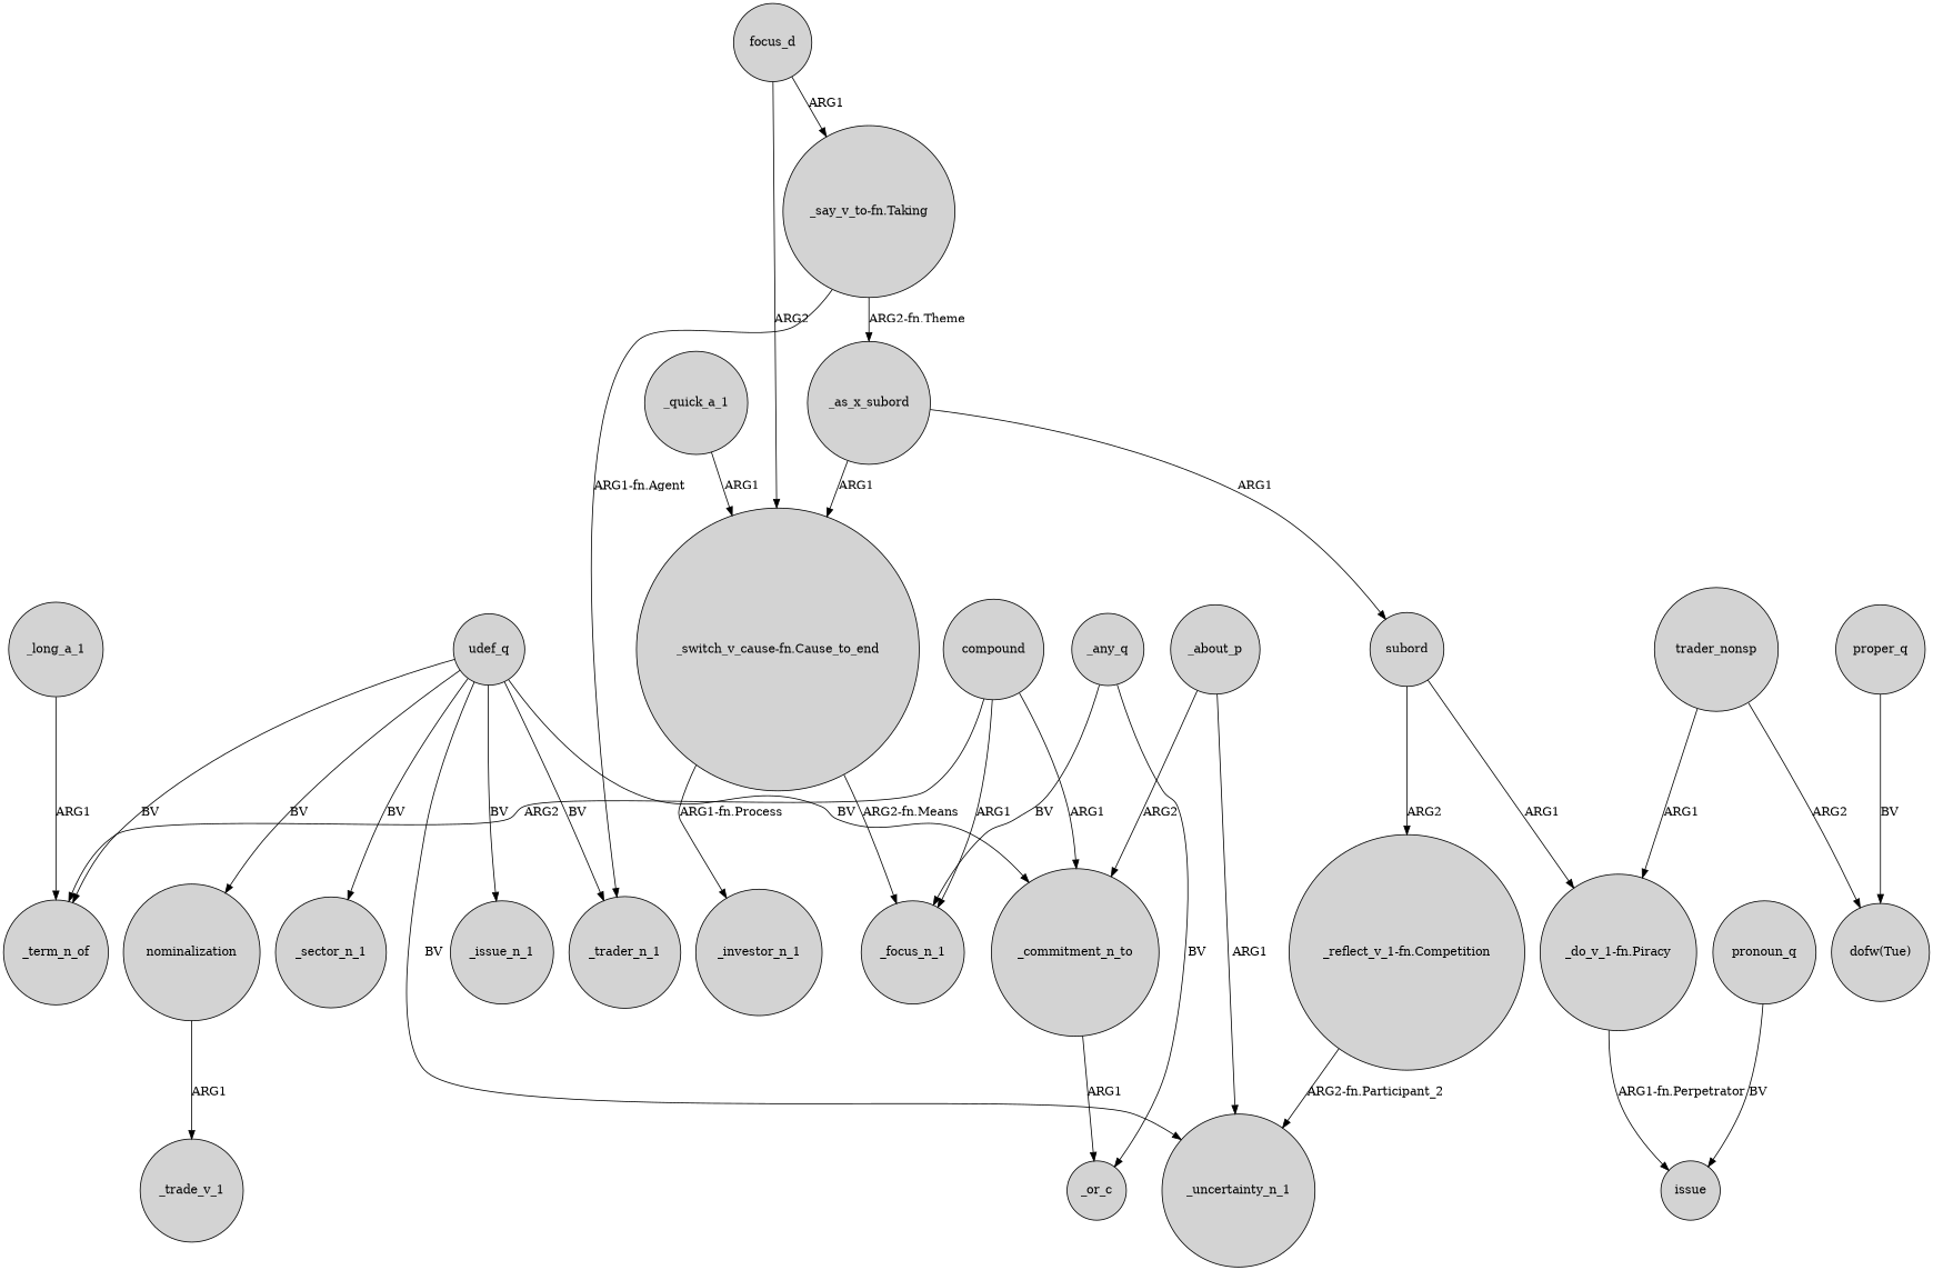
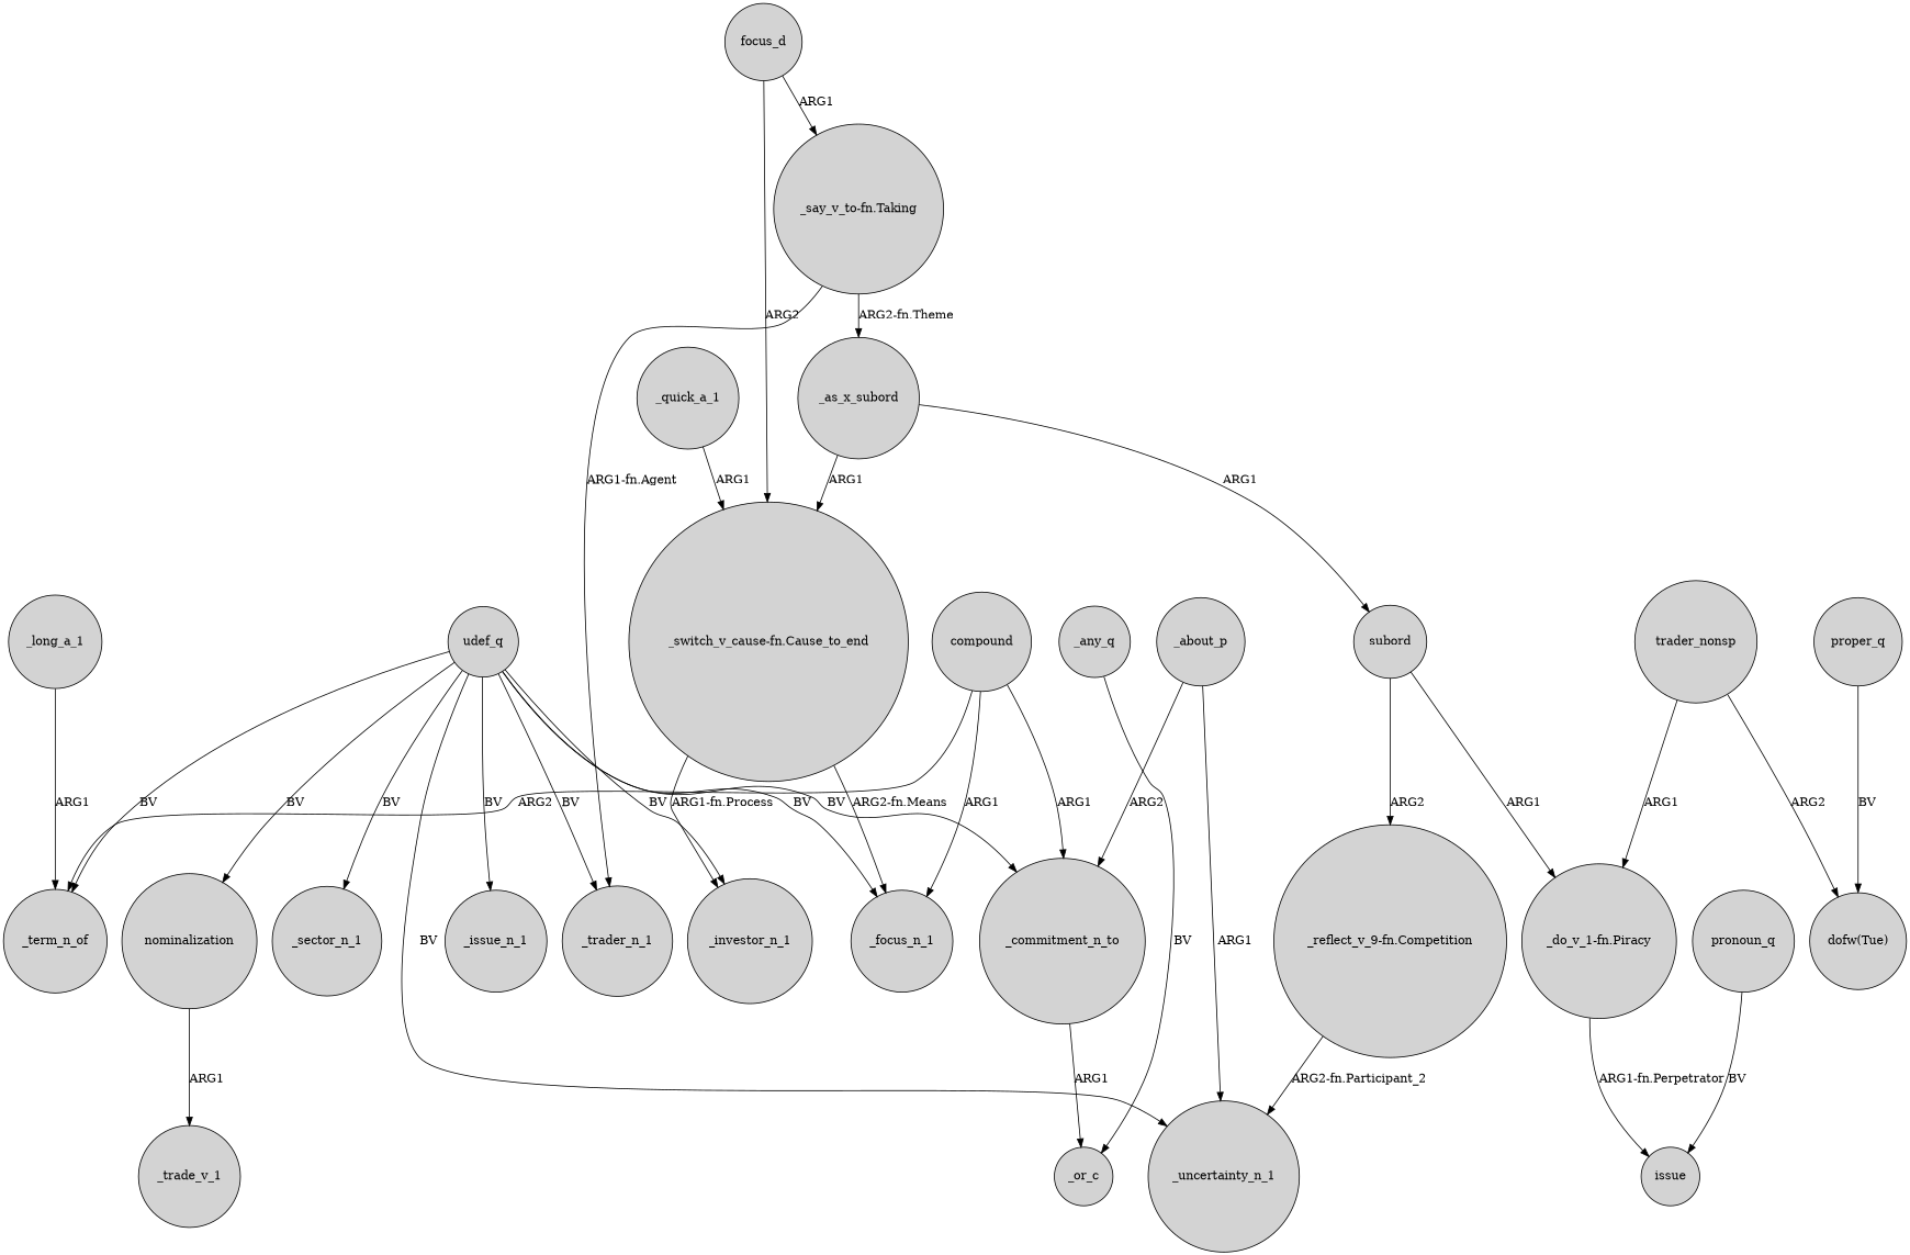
  digraph {
    node [shape=circle style=filled]
    udef_q
    _term_n_of
    _uncertainty_n_1
    _investor_n_1
    nominalization
    _sector_n_1
    _focus_n_1
    _commitment_n_to
    _trader_n_1
    _issue_n_1
    _trade_v_1
    _or_c
    _as_x_subord
    "_switch_v_cause-fn.Cause_to_end"
    subord
    "_do_v_1-fn.Piracy"
-   "_reflect_v_1-fn.Competition"
+   "_reflect_v_1-fn.Competition" [label="_reflect_v_9-fn.Competition"]
    _any_q
    _about_p
    focus_d
    "_say_v_to-fn.Taking"
    n22 [label=issue]
    compound
    _long_a_1
    _quick_a_1
    n26 [label=trader_nonsp]
    "dofw(Tue)"
    pronoun_q
    proper_q
    udef_q -> _term_n_of [label=BV]
    udef_q -> _uncertainty_n_1 [label=BV]
+   udef_q -> _investor_n_1 [label=BV]
    udef_q -> nominalization [label=BV]
    udef_q -> _sector_n_1 [label=BV]
-   _any_q -> _focus_n_1 [label=BV]
+   udef_q -> _focus_n_1 [label=BV]
    udef_q -> _commitment_n_to [label=BV]
    udef_q -> _trader_n_1 [label=BV]
    udef_q -> _issue_n_1 [label=BV]
    nominalization -> _trade_v_1 [label=ARG1]
    _commitment_n_to -> _or_c [label=ARG1]
    _as_x_subord -> "_switch_v_cause-fn.Cause_to_end" [label=ARG1]
    _as_x_subord -> subord [label=ARG1]
    "_switch_v_cause-fn.Cause_to_end" -> _investor_n_1 [label="ARG1-fn.Process"]
    "_switch_v_cause-fn.Cause_to_end" -> _focus_n_1 [label="ARG2-fn.Means"]
    subord -> "_do_v_1-fn.Piracy" [label=ARG1]
    subord -> "_reflect_v_1-fn.Competition" [label=ARG2]
    "_do_v_1-fn.Piracy" -> n22 [label="ARG1-fn.Perpetrator"]
    "_reflect_v_1-fn.Competition" -> _uncertainty_n_1 [label="ARG2-fn.Participant_2"]
    _any_q -> _or_c [label=BV]
    _about_p -> _uncertainty_n_1 [label=ARG1]
    _about_p -> _commitment_n_to [label=ARG2]
    focus_d -> "_switch_v_cause-fn.Cause_to_end" [label=ARG2]
    focus_d -> "_say_v_to-fn.Taking" [label=ARG1]
    "_say_v_to-fn.Taking" -> _trader_n_1 [label="ARG1-fn.Agent"]
    "_say_v_to-fn.Taking" -> _as_x_subord [label="ARG2-fn.Theme"]
    compound -> _term_n_of [label=ARG2]
    compound -> _focus_n_1 [label=ARG1]
    compound -> _commitment_n_to [label=ARG1]
    _long_a_1 -> _term_n_of [label=ARG1]
    _quick_a_1 -> "_switch_v_cause-fn.Cause_to_end" [label=ARG1]
    n26 -> "_do_v_1-fn.Piracy" [label=ARG1]
    n26 -> "dofw(Tue)" [label=ARG2]
    pronoun_q -> n22 [label=BV]
    proper_q -> "dofw(Tue)" [label=BV]
  }
